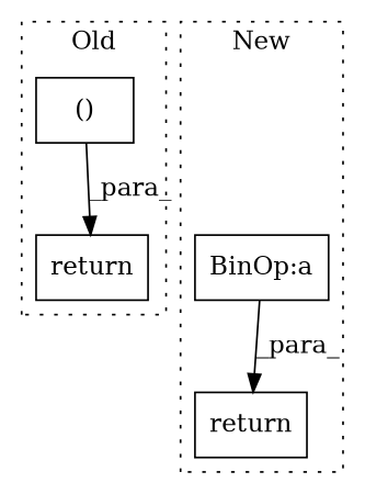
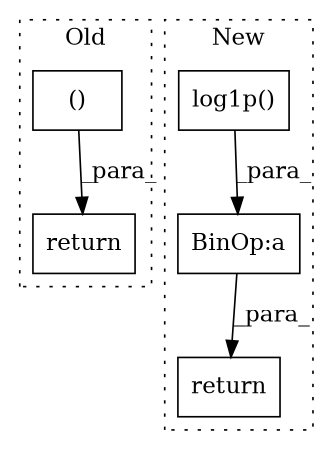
  digraph {
    node [a=93 l=3 shape=box]
    n1 [a=54 label="()" s=648]
    n2 [l=7 label=return s=590]
+   n3 [a=75 l="12,1" label="log1p()" s="397,421"]
    n4 [a=82 label="BinOp:a" s=448]
    n5 [l=7 label=return s=654]
    subgraph cluster_1 {
      label=Old
      style=dotted
      n1
      n2
    }
    subgraph cluster_2 {
      label=New
      style=dotted
+     n3
      n4
      n5
    }
    n1 -> n2 [label=_para_]
+   n3 -> n4 [label=_para_]
    n4 -> n5 [label=_para_]
  }
